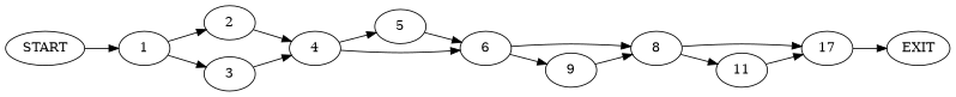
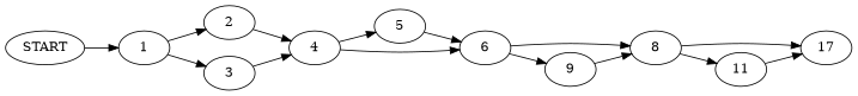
  digraph {
    rankdir=LR
    n1 [label=START]
    1
    2
    3
-   n5 [label=EXIT]
    4
    5
    6
    8
    9
    n11 [label=17]
    11
    n1 -> 1
    1 -> 2
    1 -> 3
    2 -> 4
    3 -> 4
    4 -> 5
    4 -> 6
    5 -> 6
    6 -> 8
    6 -> 9
    8 -> n11
    8 -> 11
    9 -> 8
-   n11 -> n5
    11 -> n11
  }
